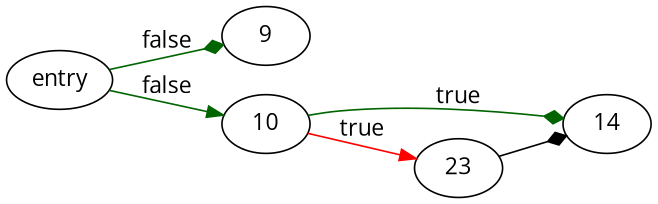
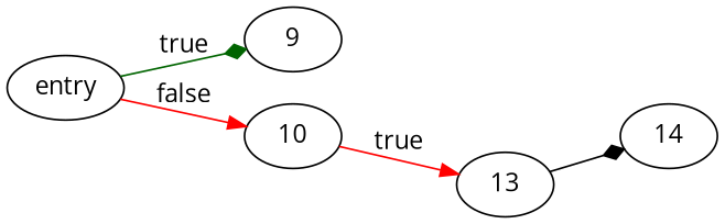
  digraph {
    fontname="Open Sans"
    rankdir=LR
    node [fontname="Open Sans"]
    edge [arrowhead=diamond color=darkgreen fontname="Open Sans"]
    n1 [label=entry]
    9
    10
    14
-   13 [label=23]
-   n1 -> 9 [label=false]
-   n1 -> 10 [arrowhead=normal label=false]
-   10 -> 14 [label=true]
+   13
+   n1 -> 9 [label=true]
+   n1 -> 10 [arrowhead=normal color=red label=false]
    10 -> 13 [arrowhead=normal color=red label=true]
    13 -> 14 [color=""]
  }
